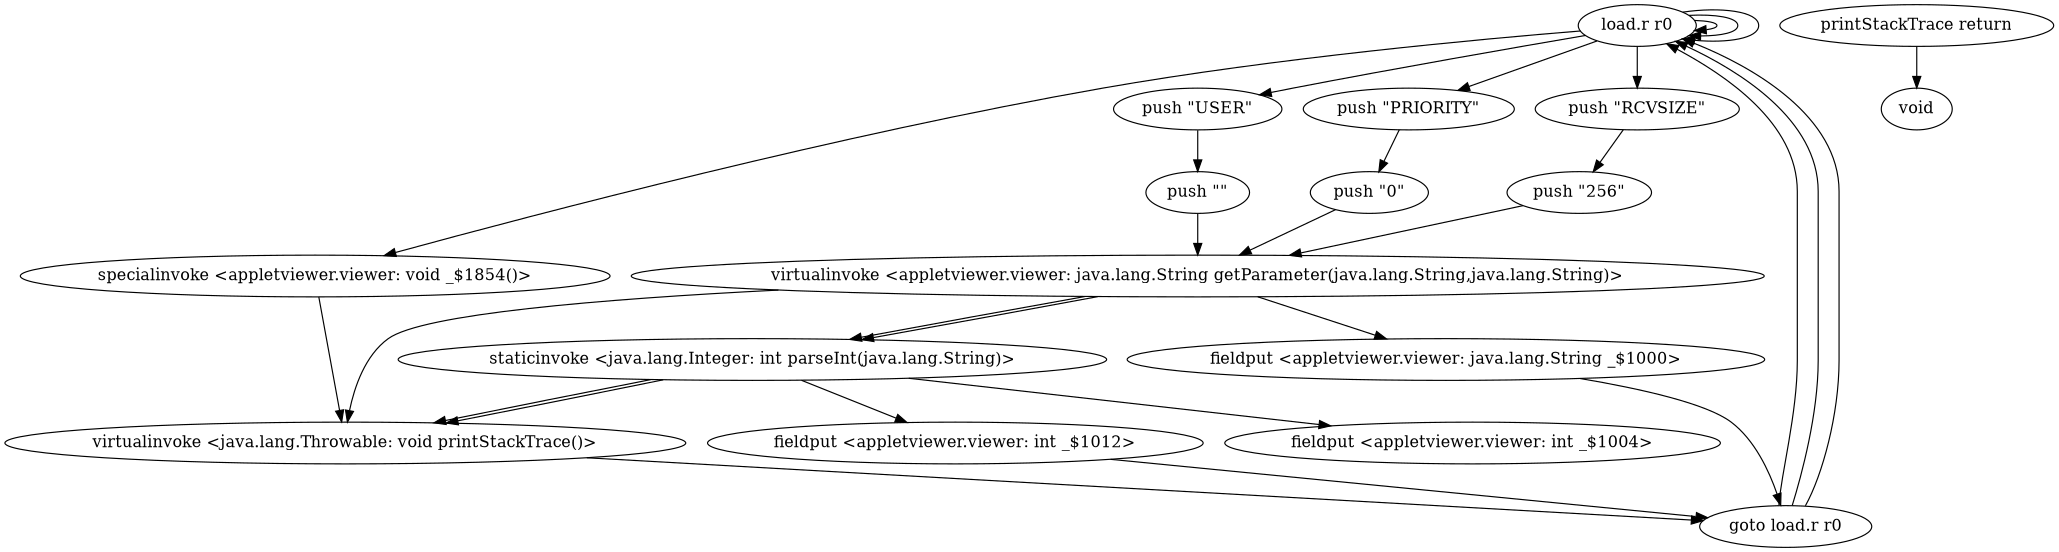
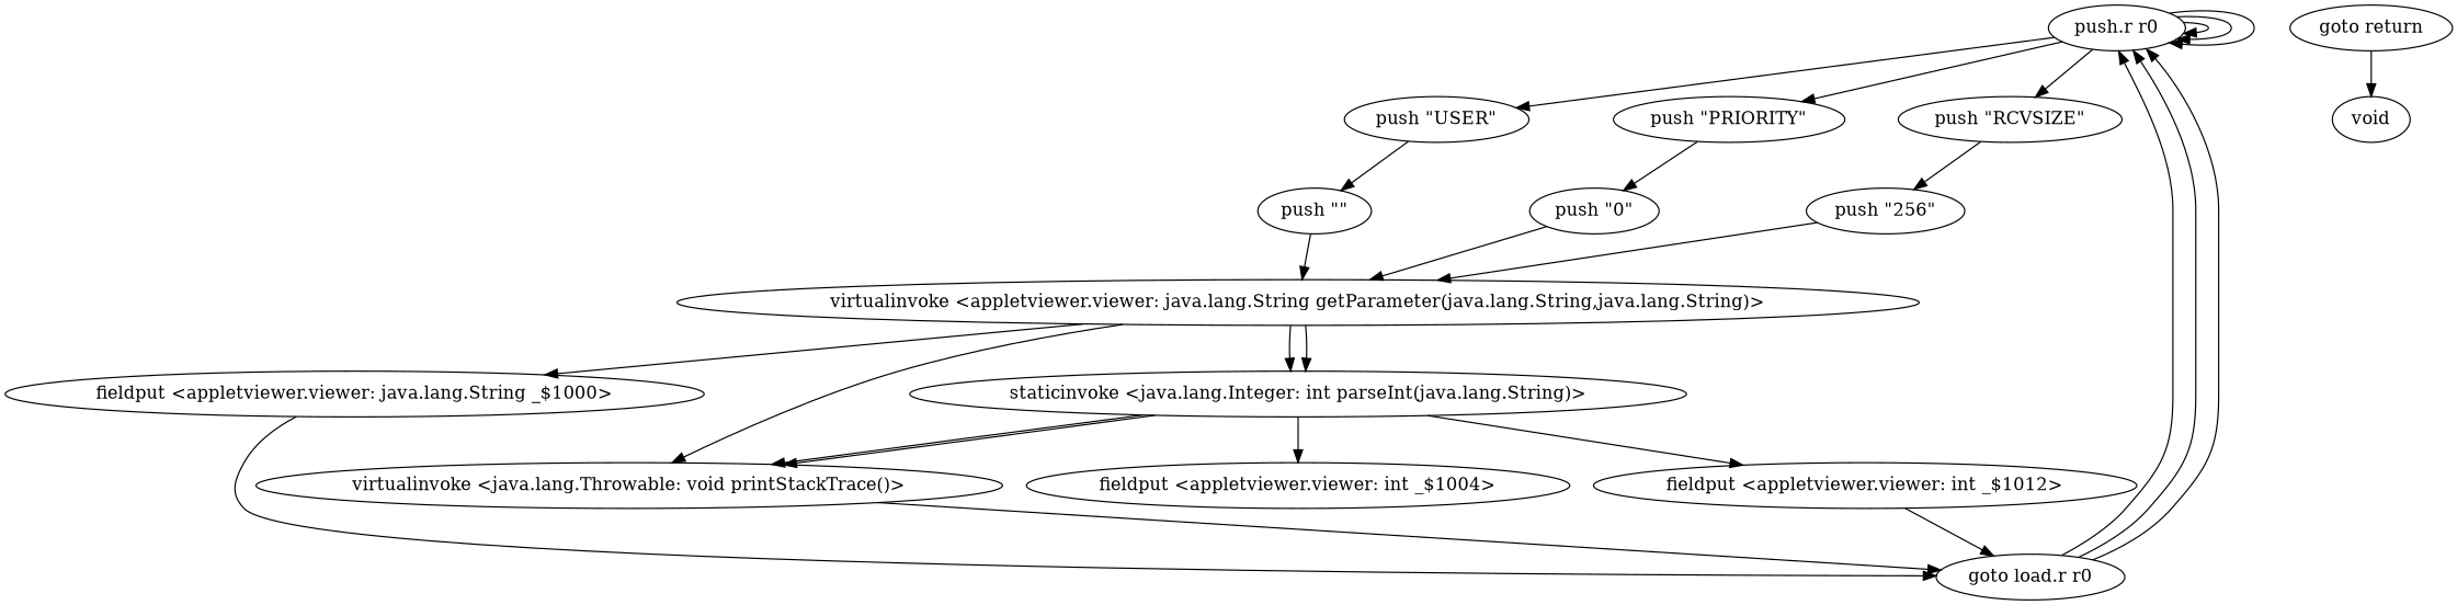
  digraph {
-   "load.r r0"
+   "load.r r0" [label="push.r r0"]
    "push \"USER\""
    "push \"PRIORITY\""
    "push \"RCVSIZE\""
-   "specialinvoke <appletviewer.viewer: void _$1854()>"
    "push \"\""
    "push \"0\""
    "push \"256\""
    "virtualinvoke <java.lang.Throwable: void printStackTrace()>"
    "virtualinvoke <appletviewer.viewer: java.lang.String getParameter(java.lang.String,java.lang.String)>"
    "fieldput <appletviewer.viewer: java.lang.String _$1000>"
    "staticinvoke <java.lang.Integer: int parseInt(java.lang.String)>"
    "goto load.r r0"
    "fieldput <appletviewer.viewer: int _$1004>"
    "fieldput <appletviewer.viewer: int _$1012>"
    n16 [label=void]
-   "goto return" [label="printStackTrace return"]
+   "goto return"
    "load.r r0" -> "load.r r0"
    "load.r r0" -> "load.r r0"
    "load.r r0" -> "load.r r0"
    "load.r r0" -> "push \"USER\""
    "load.r r0" -> "push \"PRIORITY\""
    "load.r r0" -> "push \"RCVSIZE\""
-   "load.r r0" -> "specialinvoke <appletviewer.viewer: void _$1854()>"
    "push \"USER\"" -> "push \"\""
    "push \"PRIORITY\"" -> "push \"0\""
    "push \"RCVSIZE\"" -> "push \"256\""
-   "specialinvoke <appletviewer.viewer: void _$1854()>" -> "virtualinvoke <java.lang.Throwable: void printStackTrace()>"
    "push \"\"" -> "virtualinvoke <appletviewer.viewer: java.lang.String getParameter(java.lang.String,java.lang.String)>"
    "push \"0\"" -> "virtualinvoke <appletviewer.viewer: java.lang.String getParameter(java.lang.String,java.lang.String)>"
    "push \"256\"" -> "virtualinvoke <appletviewer.viewer: java.lang.String getParameter(java.lang.String,java.lang.String)>"
    "virtualinvoke <java.lang.Throwable: void printStackTrace()>" -> "goto load.r r0"
    "virtualinvoke <appletviewer.viewer: java.lang.String getParameter(java.lang.String,java.lang.String)>" -> "virtualinvoke <java.lang.Throwable: void printStackTrace()>"
    "virtualinvoke <appletviewer.viewer: java.lang.String getParameter(java.lang.String,java.lang.String)>" -> "fieldput <appletviewer.viewer: java.lang.String _$1000>"
    "virtualinvoke <appletviewer.viewer: java.lang.String getParameter(java.lang.String,java.lang.String)>" -> "staticinvoke <java.lang.Integer: int parseInt(java.lang.String)>"
    "virtualinvoke <appletviewer.viewer: java.lang.String getParameter(java.lang.String,java.lang.String)>" -> "staticinvoke <java.lang.Integer: int parseInt(java.lang.String)>"
    "fieldput <appletviewer.viewer: java.lang.String _$1000>" -> "goto load.r r0"
    "staticinvoke <java.lang.Integer: int parseInt(java.lang.String)>" -> "virtualinvoke <java.lang.Throwable: void printStackTrace()>"
    "staticinvoke <java.lang.Integer: int parseInt(java.lang.String)>" -> "virtualinvoke <java.lang.Throwable: void printStackTrace()>"
    "staticinvoke <java.lang.Integer: int parseInt(java.lang.String)>" -> "fieldput <appletviewer.viewer: int _$1004>"
    "staticinvoke <java.lang.Integer: int parseInt(java.lang.String)>" -> "fieldput <appletviewer.viewer: int _$1012>"
    "goto load.r r0" -> "load.r r0"
    "goto load.r r0" -> "load.r r0"
    "goto load.r r0" -> "load.r r0"
    "fieldput <appletviewer.viewer: int _$1012>" -> "goto load.r r0"
    "goto return" -> n16
  }
